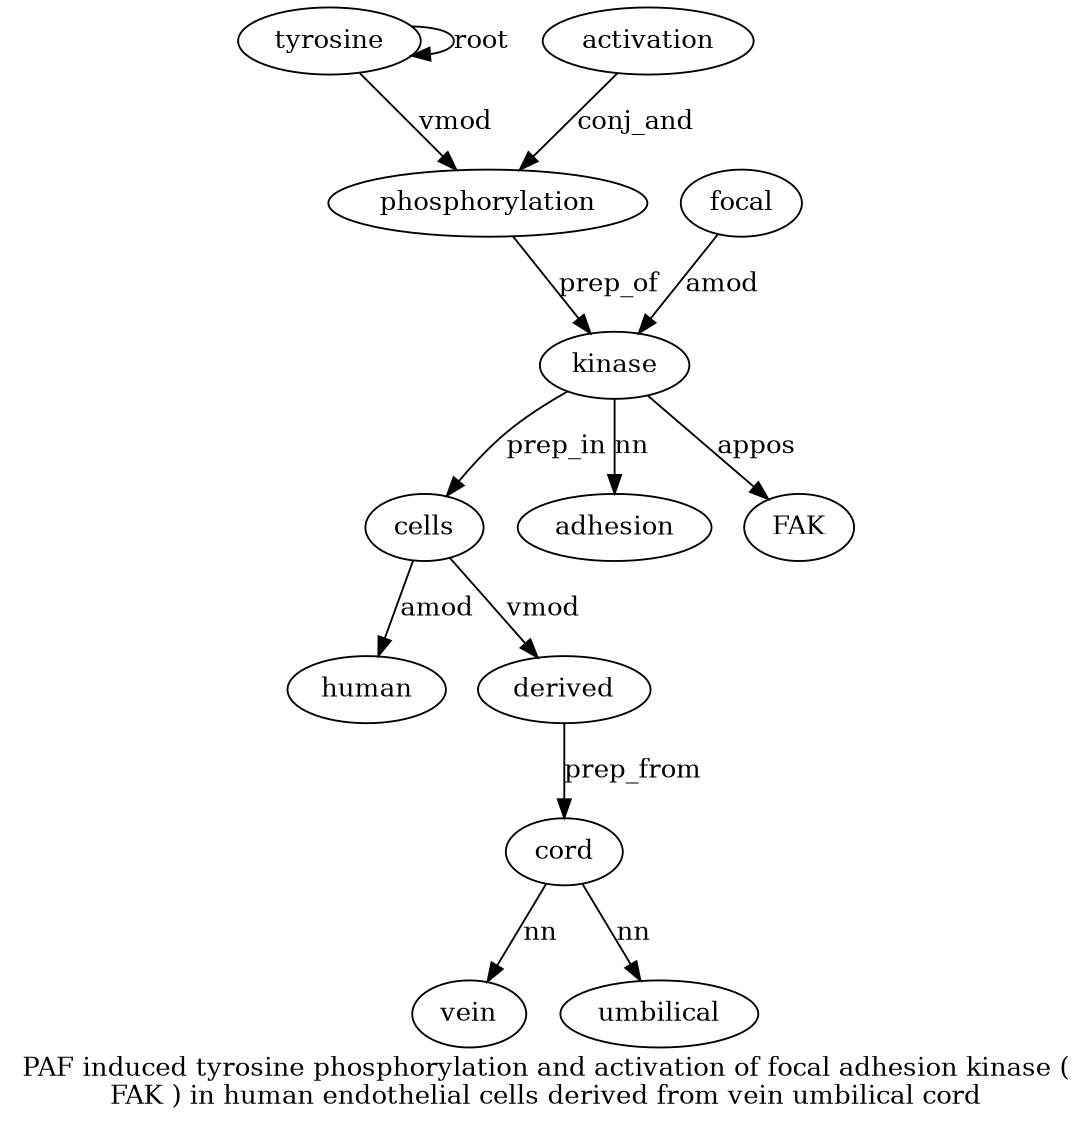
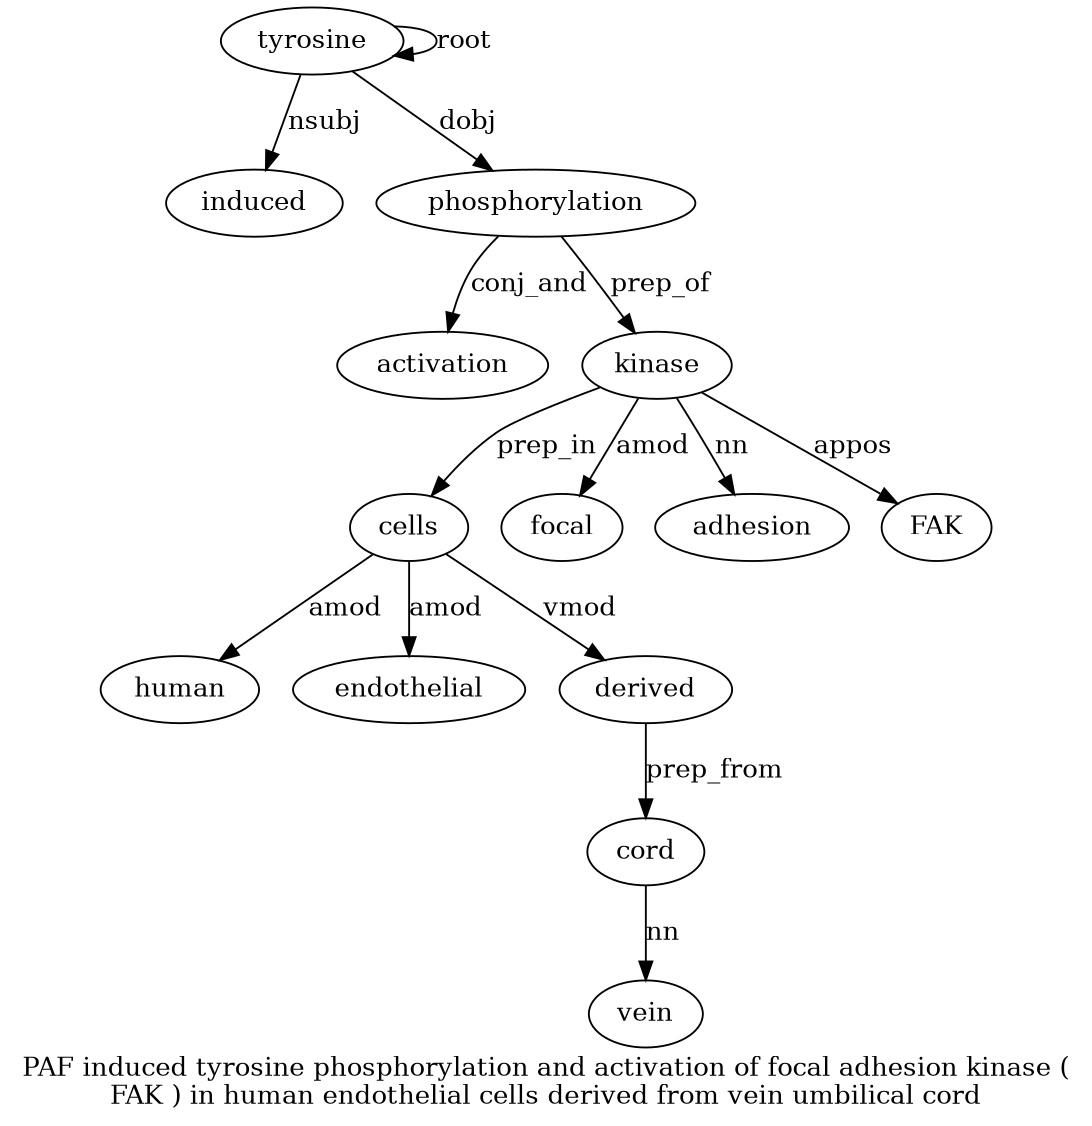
  digraph {
    label="PAF induced tyrosine phosphorylation and activation of focal adhesion kinase (\nFAK ) in human endothelial cells derived from vein umbilical cord"
    node [fillcolor=white style=filled]
+   n1 [label=induced]
    n2 [label=tyrosine]
    n3 [label=phosphorylation]
    n4 [label=activation]
    n5 [label=kinase]
    n6 [label=cells]
    n7 [label=human]
+   n8 [label=endothelial]
    n9 [label=derived]
    n10 [label=focal]
    n11 [label=adhesion]
    n12 [label=FAK]
    n13 [label=cord]
    n14 [label=vein]
-   n15 [label=umbilical]
+   n2 -> n1 [label=nsubj]
    n2 -> n2 [label=root]
-   n2 -> n3 [label=vmod]
-   n4 -> n3 [label=conj_and]
+   n2 -> n3 [label=dobj]
+   n3 -> n4 [label=conj_and]
    n3 -> n5 [label=prep_of]
    n5 -> n6 [label=prep_in]
-   n10 -> n5 [label=amod]
+   n5 -> n10 [label=amod]
    n5 -> n11 [label=nn]
    n5 -> n12 [label=appos]
    n6 -> n7 [label=amod]
+   n6 -> n8 [label=amod]
    n6 -> n9 [label=vmod]
    n9 -> n13 [label=prep_from]
    n13 -> n14 [label=nn]
-   n13 -> n15 [label=nn]
  }
